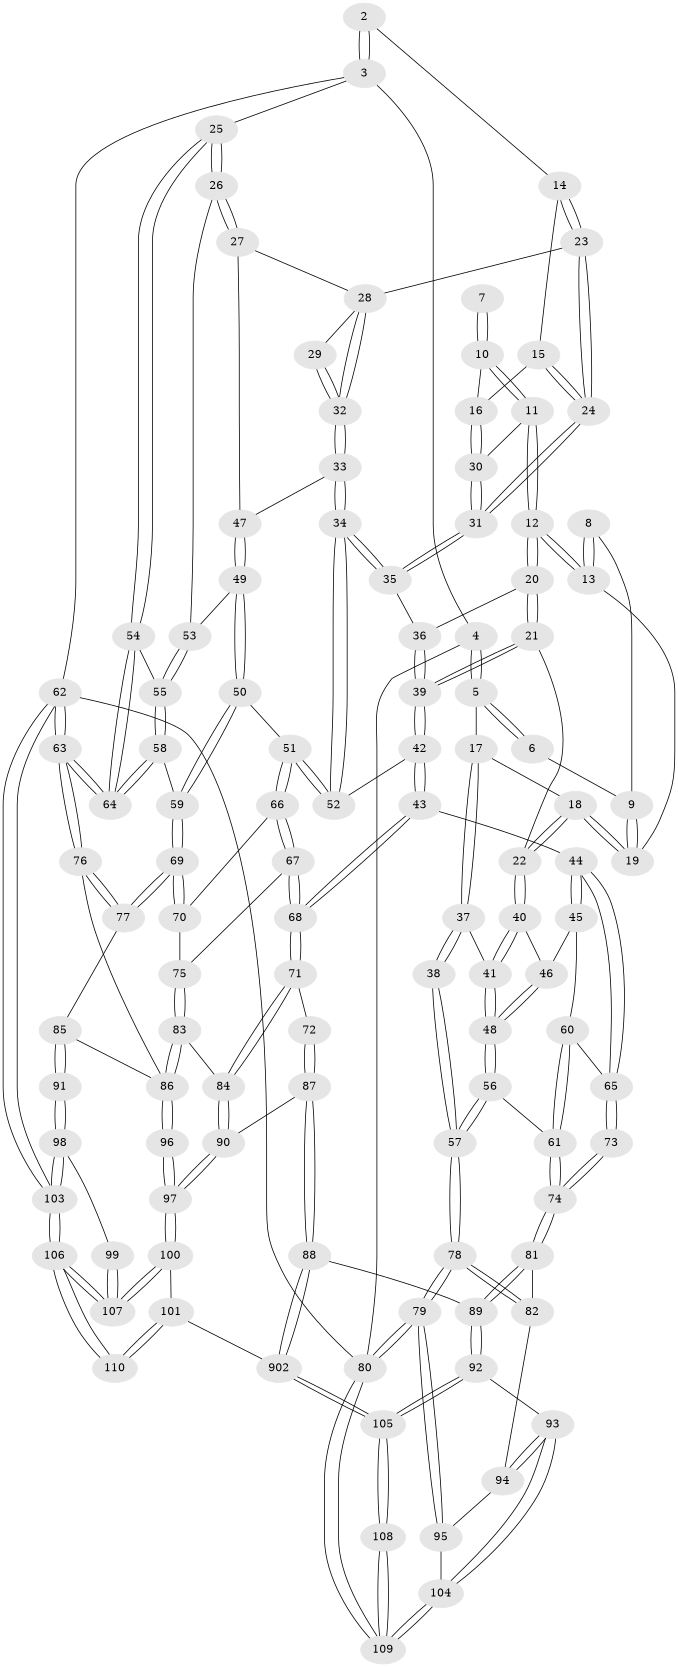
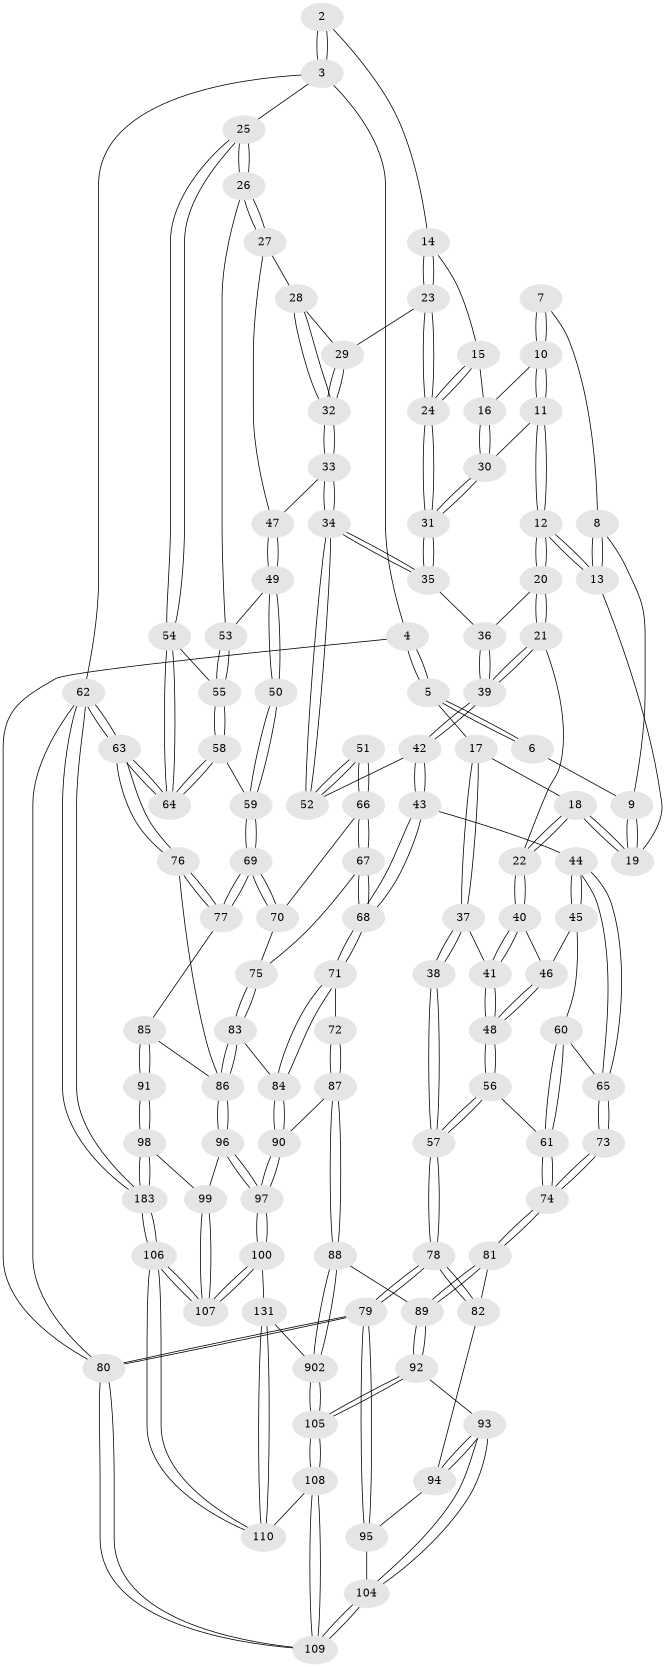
  graph {
    node [color=gray90 style=filled]
    2
    3
    14
    7
    8
    10
    4
    25
    62
    15
    23
    5
    80
    26
    54
    63
-   103
+   103 [label=183]
    6
    17
    38
    57
    109
    9
    18
    37
    19
    13
    11
    16
    12
    30
    20
    31
    21
    36
    24
    29
    22
    41
    40
    39
    42
    46
    32
    35
    27
    53
    55
    64
    28
    47
    49
    33
    34
    52
    48
    78
    43
    56
    44
    68
    45
    65
    71
    60
    73
    61
    50
    51
    59
    66
    69
    67
    70
    58
    74
    79
    82
    77
    81
    76
    106
    86
    75
    83
    72
    84
    85
    87
    90
    88
    89
    91
    98
    95
    94
    104
    92
    96
    97
    99
    n102 [label=902]
    105
    93
    100
    108
    107
-   101
+   101 [label=131]
    110
    2 -- 3
    2 -- 3
    2 -- 14
    3 -- 4
    3 -- 25
    3 -- 62
    14 -- 15
    14 -- 23
    14 -- 23
+   7 -- 8
    7 -- 10
    7 -- 10
    8 -- 9
    8 -- 13
    8 -- 13
    10 -- 11
    10 -- 11
    10 -- 16
    4 -- 5
    4 -- 5
    4 -- 80
    25 -- 26
    25 -- 26
    25 -- 54
    25 -- 54
    62 -- 80
    62 -- 63
    62 -- 63
    62 -- 103
    62 -- 103
    15 -- 16
    15 -- 24
    15 -- 24
    23 -- 24
    23 -- 24
-   23 -- 28
+   23 -- 29
    5 -- 6
    5 -- 6
    5 -- 17
    80 -- 109
    80 -- 109
    26 -- 27
    26 -- 27
    26 -- 53
    54 -- 55
    54 -- 64
    54 -- 64
    63 -- 64
    63 -- 64
    63 -- 76
    63 -- 76
    103 -- 106
    103 -- 106
    6 -- 9
    17 -- 18
    17 -- 37
    17 -- 37
    38 -- 57
    38 -- 57
    57 -- 78
    57 -- 78
    9 -- 19
    9 -- 19
    18 -- 19
    18 -- 19
    18 -- 22
    18 -- 22
    37 -- 38
    37 -- 38
    37 -- 41
    13 -- 19
    11 -- 12
    11 -- 12
    11 -- 30
    16 -- 30
    16 -- 30
    12 -- 13
    12 -- 13
    12 -- 20
    12 -- 20
    30 -- 31
    30 -- 31
    20 -- 21
    20 -- 21
    20 -- 36
    31 -- 35
    31 -- 35
    21 -- 22
    21 -- 39
    21 -- 39
    36 -- 39
    36 -- 39
    24 -- 31
    24 -- 31
    29 -- 32
    29 -- 32
    22 -- 40
    22 -- 40
    41 -- 48
    41 -- 48
    40 -- 41
    40 -- 41
    40 -- 46
    39 -- 42
    39 -- 42
    42 -- 52
    42 -- 43
    42 -- 43
    46 -- 48
    46 -- 48
    32 -- 33
    32 -- 33
    35 -- 36
    27 -- 28
    27 -- 47
    53 -- 55
    53 -- 55
    55 -- 58
    55 -- 58
    28 -- 29
    28 -- 32
    28 -- 32
    47 -- 49
    47 -- 49
    49 -- 53
    49 -- 50
    49 -- 50
    33 -- 47
    33 -- 34
    33 -- 34
    34 -- 35
    34 -- 35
    34 -- 52
    34 -- 52
    48 -- 56
    48 -- 56
    78 -- 79
    78 -- 79
    78 -- 82
    78 -- 82
    43 -- 44
    43 -- 68
    43 -- 68
    56 -- 57
    56 -- 57
    56 -- 61
    44 -- 45
    44 -- 45
    44 -- 65
    44 -- 65
    68 -- 71
    68 -- 71
    45 -- 46
    45 -- 60
    65 -- 73
    65 -- 73
    71 -- 72
    71 -- 84
    71 -- 84
    60 -- 65
    60 -- 61
    60 -- 61
    73 -- 74
    73 -- 74
    61 -- 74
    61 -- 74
-   50 -- 51
    50 -- 59
    50 -- 59
    51 -- 52
    51 -- 52
    51 -- 66
    51 -- 66
    59 -- 69
    59 -- 69
    66 -- 67
    66 -- 67
    66 -- 70
    69 -- 70
    69 -- 70
    69 -- 77
    69 -- 77
    67 -- 68
    67 -- 68
    67 -- 75
    70 -- 75
    58 -- 64
    58 -- 64
    58 -- 59
    74 -- 81
    74 -- 81
    79 -- 80
    79 -- 80
    79 -- 95
    79 -- 95
    82 -- 94
    77 -- 85
    81 -- 82
    81 -- 89
    81 -- 89
    76 -- 77
    76 -- 77
    76 -- 86
    106 -- 107
    106 -- 107
    106 -- 110
    106 -- 110
    86 -- 96
    86 -- 96
    75 -- 83
    75 -- 83
    83 -- 86
    83 -- 86
    83 -- 84
    72 -- 87
    72 -- 87
    84 -- 90
    84 -- 90
    85 -- 86
    85 -- 91
    85 -- 91
    87 -- 90
    87 -- 88
    87 -- 88
    90 -- 97
    90 -- 97
    88 -- 89
    88 -- n102
    88 -- n102
    89 -- 92
    89 -- 92
    91 -- 98
    91 -- 98
    98 -- 103
    98 -- 103
    98 -- 99
    95 -- 104
    94 -- 95
    104 -- 109
    104 -- 109
    92 -- 105
    92 -- 105
    92 -- 93
    96 -- 97
    96 -- 97
+   96 -- 99
    97 -- 100
    97 -- 100
    99 -- 107
    99 -- 107
    n102 -- 105
    n102 -- 105
    105 -- 108
    105 -- 108
    93 -- 94
    93 -- 94
    93 -- 104
    93 -- 104
    100 -- 107
    100 -- 107
    100 -- 101
    108 -- 109
    108 -- 109
+   108 -- 110
    101 -- n102
    101 -- 110
    101 -- 110
  }
